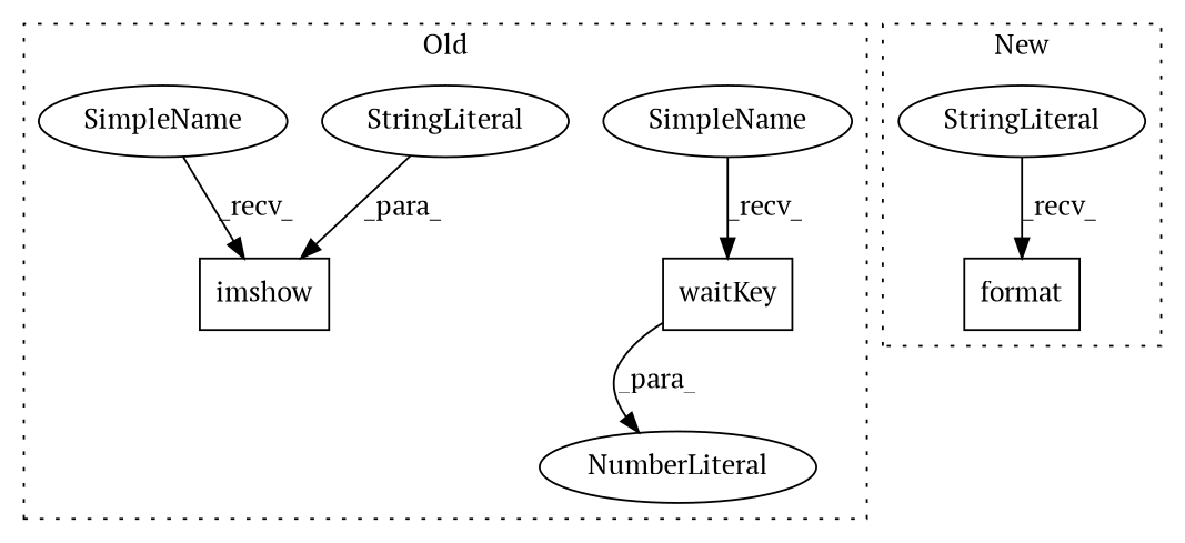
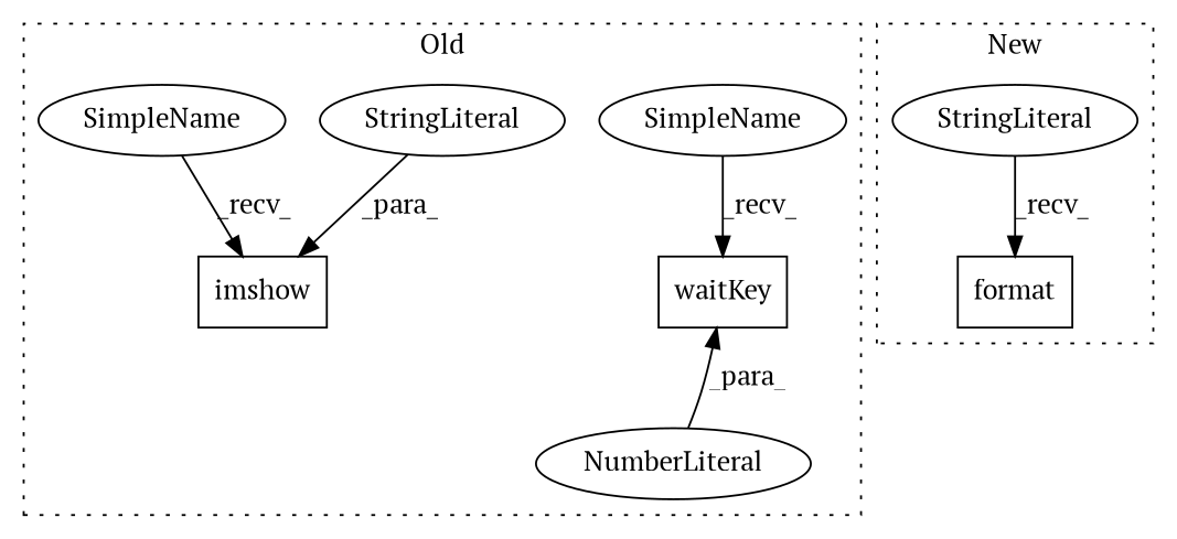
  digraph {
    fontname="PT Serif"
    node [a=32 fontname="PT Serif" l="7,1" shape=ellipse]
    edge [fontname="PT Serif"]
    n1 [label=imshow s="3551,3567" shape=box]
    n2 [a=45 l=5 label=StringLiteral s=3558]
    n3 [l="8,1" label=waitKey s="3580,3589" shape=box]
    n4 [a=34 l=1 label=NumberLiteral s=3588]
    n5 [a=42 l=3 label=SimpleName s=3576]
    n6 [a=42 l=3 label=SimpleName s=3547]
    n7 [label=format s="2636,2659" shape=box]
    n8 [a=45 l=18 label=StringLiteral s=2617]
    subgraph cluster_1 {
      label=Old
      style=dotted
      n1
      n2
      n3
      n4
      n5
      n6
    }
    subgraph cluster_2 {
      label=New
      style=dotted
      n7
      n8
    }
    n2 -> n1 [label=_para_]
-   n3 -> n4 [label=_para_]
+   n4 -> n3 [label=_para_]
    n5 -> n3 [label=_recv_]
    n6 -> n1 [label=_recv_]
    n8 -> n7 [label=_recv_]
  }
